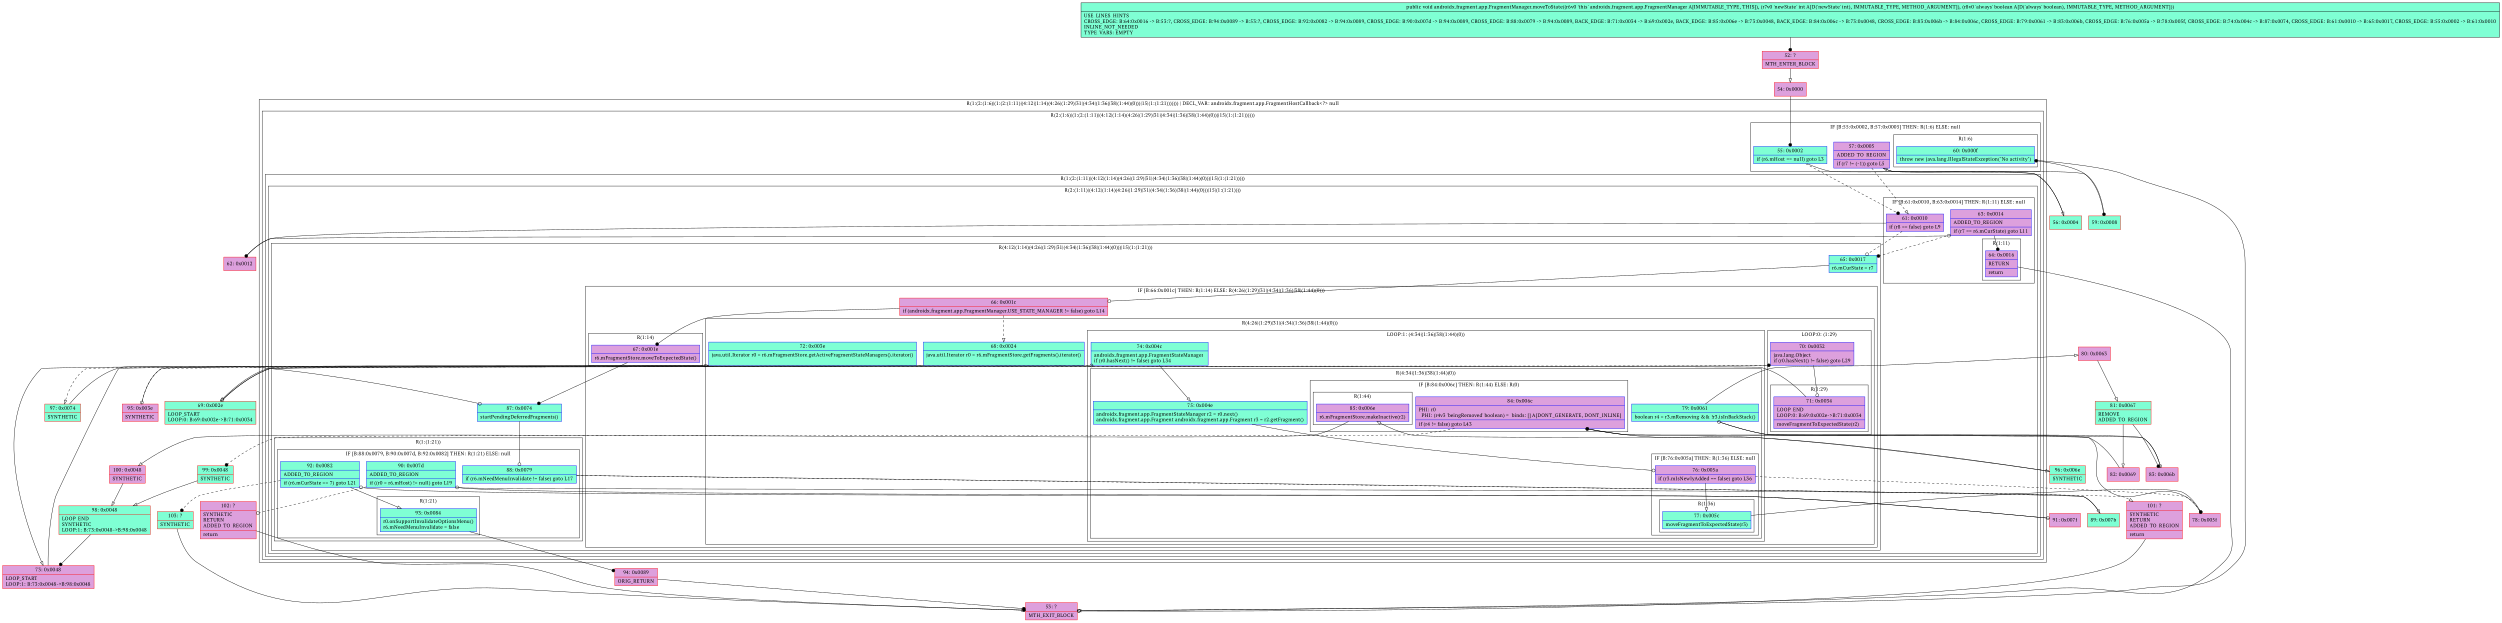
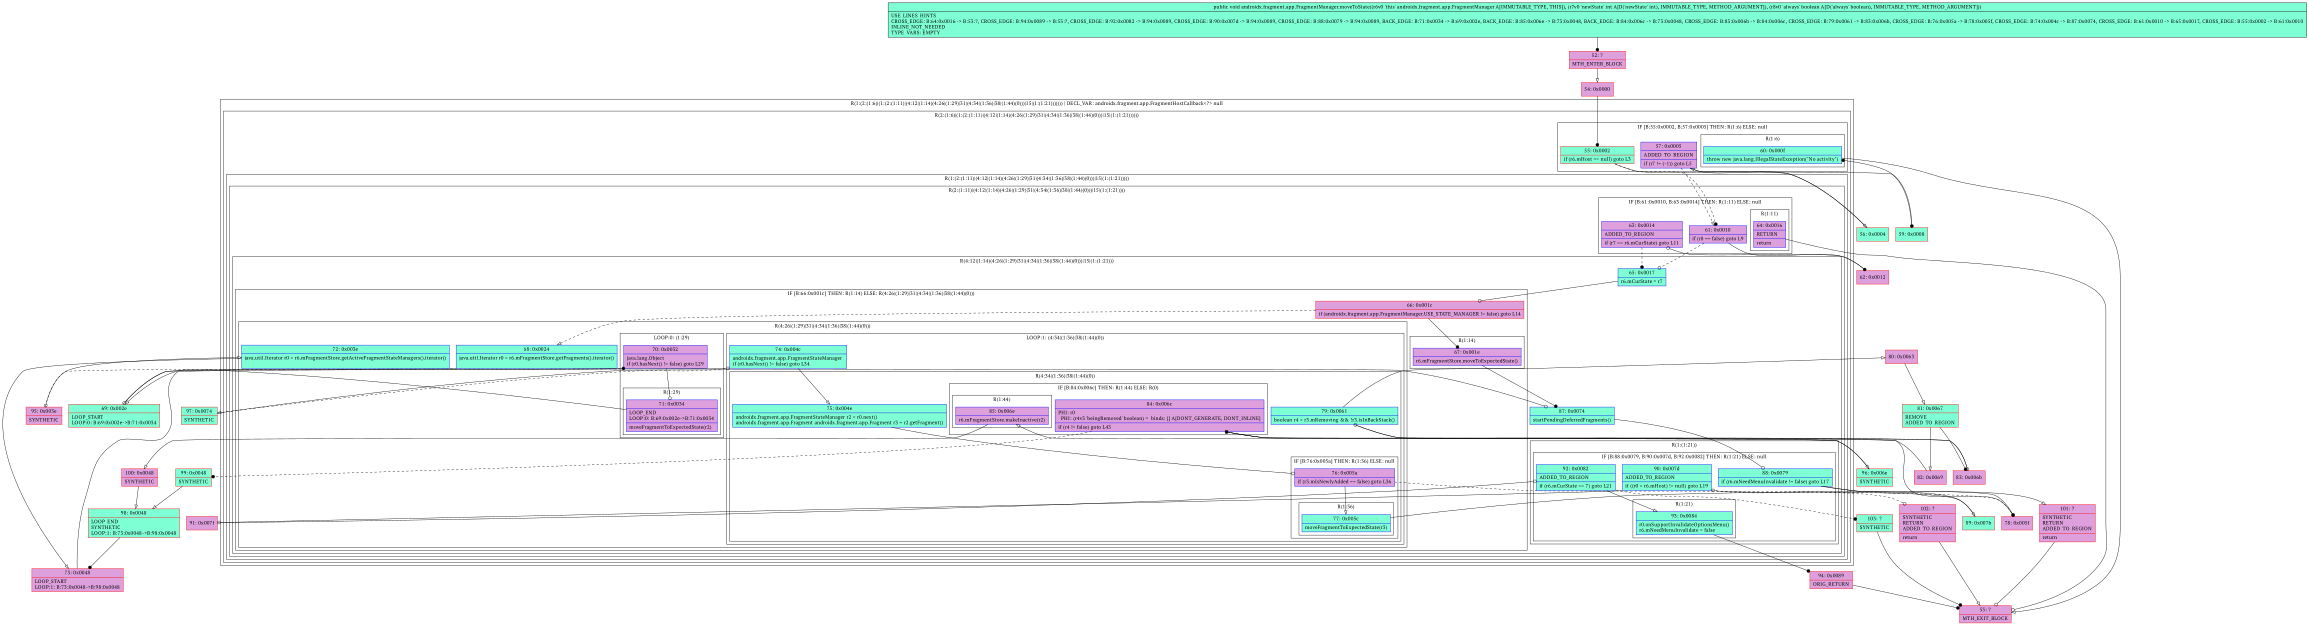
  digraph {
    fontname="PT Serif"
    node [color=red fillcolor=plum fontname="PT Serif" shape=record style=filled]
    edge [arrowhead=onormal fontname="PT Serif"]
    n1 [color=blue fillcolor=aquamarine label="{60\:\ 0x000f|throw new java.lang.IllegalStateException(\"No activity\")\l}"]
-   n2 [color=blue fillcolor=aquamarine label="{55\:\ 0x0002|if (r6.mHost == null) goto L3\l}"]
+   n2 [fillcolor=aquamarine label="{55\:\ 0x0002|if (r6.mHost == null) goto L3\l}"]
    n3 [color=blue label="{57\:\ 0x0005|ADDED_TO_REGION\l|if (r7 != (\-1)) goto L5\l}"]
    n4 [color=blue label="{64\:\ 0x0016|RETURN\l|return\l}"]
    n5 [color=blue label="{61\:\ 0x0010|if (r8 == false) goto L9\l}"]
    n6 [color=blue label="{63\:\ 0x0014|ADDED_TO_REGION\l|if (r7 == r6.mCurState) goto L11\l}"]
    n7 [color=blue label="{67\:\ 0x001e|r6.mFragmentStore.moveToExpectedState()\l}"]
    n8 [color=blue label="{71\:\ 0x0034|LOOP_END\lLOOP:0: B:69:0x002e\-\>B:71:0x0034\l|moveFragmentToExpectedState(r2)\l}"]
    n9 [color=blue label="{70\:\ 0x0032|java.lang.Object \lif (r0.hasNext() != false) goto L29\l}"]
    n10 [color=blue fillcolor=aquamarine label="{77\:\ 0x005c|moveFragmentToExpectedState(r3)\l}"]
    n11 [color=blue label="{76\:\ 0x005a|if (r3.mIsNewlyAdded == false) goto L36\l}"]
    n12 [color=blue label="{85\:\ 0x006e|r6.mFragmentStore.makeInactive(r2)\l}"]
    n13 [color=blue label="{84\:\ 0x006c|PHI: r0 \l  PHI: (r4v3 'beingRemoved' boolean) =  binds: [] A[DONT_GENERATE, DONT_INLINE]\l|if (r4 != false) goto L43\l}"]
    n14 [color=blue fillcolor=aquamarine label="{75\:\ 0x004e|androidx.fragment.app.FragmentStateManager r2 = r0.next()\landroidx.fragment.app.Fragment androidx.fragment.app.Fragment r3 = r2.getFragment()\l}"]
    n15 [color=blue fillcolor=aquamarine label="{79\:\ 0x0061|boolean r4 = r3.mRemoving && !r3.isInBackStack()\l}"]
    n16 [color=blue fillcolor=aquamarine label="{74\:\ 0x004c|androidx.fragment.app.FragmentStateManager \lif (r0.hasNext() != false) goto L34\l}"]
    n17 [color=blue fillcolor=aquamarine label="{68\:\ 0x0024|java.util.Iterator r0 = r6.mFragmentStore.getFragments().iterator()\l\l}"]
    n18 [color=blue fillcolor=aquamarine label="{72\:\ 0x003e|java.util.Iterator r0 = r6.mFragmentStore.getActiveFragmentStateManagers().iterator()\l\l}"]
    n19 [label="{66\:\ 0x001c|if (androidx.fragment.app.FragmentManager.USE_STATE_MANAGER != false) goto L14\l}"]
    n20 [color=blue fillcolor=aquamarine label="{93\:\ 0x0084|r0.onSupportInvalidateOptionsMenu()\lr6.mNeedMenuInvalidate = false\l}"]
    n21 [color=blue fillcolor=aquamarine label="{88\:\ 0x0079|if (r6.mNeedMenuInvalidate != false) goto L17\l}"]
    n22 [color=blue fillcolor=aquamarine label="{90\:\ 0x007d|ADDED_TO_REGION\l|if ((r0 = r6.mHost) != null) goto L19\l}"]
    n23 [color=blue fillcolor=aquamarine label="{92\:\ 0x0082|ADDED_TO_REGION\l|if (r6.mCurState == 7) goto L21\l}"]
    n24 [color=blue fillcolor=aquamarine label="{65\:\ 0x0017|r6.mCurState = r7\l}"]
    n25 [color=blue fillcolor=aquamarine label="{87\:\ 0x0074|startPendingDeferredFragments()\l}"]
    n26 [label="{53\:\ ?|MTH_EXIT_BLOCK\l}"]
    n27 [fillcolor=aquamarine label="{56\:\ 0x0004}"]
    n28 [fillcolor=aquamarine label="{59\:\ 0x0008}"]
    n29 [label="{62\:\ 0x0012}"]
    n30 [fillcolor=aquamarine label="{69\:\ 0x002e|LOOP_START\lLOOP:0: B:69:0x002e\-\>B:71:0x0034\l}"]
    n31 [label="{95\:\ 0x003e|SYNTHETIC\l}"]
    n32 [label="{78\:\ 0x005f}"]
    n33 [label="{100\:\ 0x0048|SYNTHETIC\l}"]
    n34 [fillcolor=aquamarine label="{96\:\ 0x006e|SYNTHETIC\l}"]
    n35 [fillcolor=aquamarine label="{99\:\ 0x0048|SYNTHETIC\l}"]
    n36 [label="{80\:\ 0x0063}"]
    n37 [label="{83\:\ 0x006b}"]
    n38 [fillcolor=aquamarine label="{97\:\ 0x0074|SYNTHETIC\l}"]
    n39 [label="{73\:\ 0x0048|LOOP_START\lLOOP:1: B:73:0x0048\-\>B:98:0x0048\l}"]
    n40 [label="{94\:\ 0x0089|ORIG_RETURN\l}"]
    n41 [fillcolor=aquamarine label="{89\:\ 0x007b}"]
    n42 [label="{101\:\ ?|SYNTHETIC\lRETURN\lADDED_TO_REGION\l|return\l}"]
    n43 [label="{91\:\ 0x007f}"]
    n44 [label="{102\:\ ?|SYNTHETIC\lRETURN\lADDED_TO_REGION\l|return\l}"]
    n45 [fillcolor=aquamarine label="{103\:\ ?|SYNTHETIC\l}"]
    n46 [fillcolor=aquamarine label="{81\:\ 0x0067|REMOVE\lADDED_TO_REGION\l}"]
    n47 [fillcolor=aquamarine label="{98\:\ 0x0048|LOOP_END\lSYNTHETIC\lLOOP:1: B:73:0x0048\-\>B:98:0x0048\l}"]
    n48 [label="{52\:\ ?|MTH_ENTER_BLOCK\l}"]
    n49 [label="{54\:\ 0x0000}"]
    n50 [label="{82\:\ 0x0069}"]
    n51 [fillcolor=aquamarine label="{public void androidx.fragment.app.FragmentManager.moveToState((r6v0 'this' androidx.fragment.app.FragmentManager A[IMMUTABLE_TYPE, THIS]), (r7v0 'newState' int A[D('newState' int), IMMUTABLE_TYPE, METHOD_ARGUMENT]), (r8v0 'always' boolean A[D('always' boolean), IMMUTABLE_TYPE, METHOD_ARGUMENT]))  | USE_LINES_HINTS\lCROSS_EDGE: B:64:0x0016 \-\> B:53:?, CROSS_EDGE: B:94:0x0089 \-\> B:53:?, CROSS_EDGE: B:92:0x0082 \-\> B:94:0x0089, CROSS_EDGE: B:90:0x007d \-\> B:94:0x0089, CROSS_EDGE: B:88:0x0079 \-\> B:94:0x0089, BACK_EDGE: B:71:0x0034 \-\> B:69:0x002e, BACK_EDGE: B:85:0x006e \-\> B:73:0x0048, BACK_EDGE: B:84:0x006c \-\> B:73:0x0048, CROSS_EDGE: B:83:0x006b \-\> B:84:0x006c, CROSS_EDGE: B:79:0x0061 \-\> B:83:0x006b, CROSS_EDGE: B:76:0x005a \-\> B:78:0x005f, CROSS_EDGE: B:74:0x004c \-\> B:87:0x0074, CROSS_EDGE: B:61:0x0010 \-\> B:65:0x0017, CROSS_EDGE: B:55:0x0002 \-\> B:61:0x0010\lINLINE_NOT_NEEDED\lTYPE_VARS: EMPTY\l}" color=""]
    subgraph cluster_1 {
      label="R(1:(2:(1:6)|(1:(2:(1:11)|(4:12|(1:14)(4:26|(1:29)|31|(4:34|(1:36)|38|(1:44)(0)))|15|(1:(1:21))))))) | DECL_VAR: androidx.fragment.app.FragmentHostCallback\<?\> null\l"
      subgraph cluster_2 {
        label="R(2:(1:6)|(1:(2:(1:11)|(4:12|(1:14)(4:26|(1:29)|31|(4:34|(1:36)|38|(1:44)(0)))|15|(1:(1:21))))))"
        subgraph cluster_3 {
          label="IF [B:55:0x0002, B:57:0x0005] THEN: R(1:6) ELSE: null"
          n2
          n3
          subgraph cluster_4 {
            label="R(1:6)"
            n1
          }
        }
        subgraph cluster_5 {
          label="R(1:(2:(1:11)|(4:12|(1:14)(4:26|(1:29)|31|(4:34|(1:36)|38|(1:44)(0)))|15|(1:(1:21)))))"
          subgraph cluster_6 {
            label="R(2:(1:11)|(4:12|(1:14)(4:26|(1:29)|31|(4:34|(1:36)|38|(1:44)(0)))|15|(1:(1:21))))"
            subgraph cluster_7 {
              label="IF [B:61:0x0010, B:63:0x0014] THEN: R(1:11) ELSE: null"
              n5
              n6
              subgraph cluster_8 {
                label="R(1:11)"
                n4
              }
            }
            subgraph cluster_9 {
              label="R(4:12|(1:14)(4:26|(1:29)|31|(4:34|(1:36)|38|(1:44)(0)))|15|(1:(1:21)))"
              n24
              n25
              subgraph cluster_10 {
                label="IF [B:66:0x001c] THEN: R(1:14) ELSE: R(4:26|(1:29)|31|(4:34|(1:36)|38|(1:44)(0)))"
                n19
                subgraph cluster_11 {
                  label="R(1:14)"
                  n7
                }
                subgraph cluster_12 {
                  label="R(4:26|(1:29)|31|(4:34|(1:36)|38|(1:44)(0)))"
                  n17
                  n18
                  subgraph cluster_13 {
                    label="LOOP:0: (1:29)"
                    n9
                    subgraph cluster_14 {
                      label="R(1:29)"
                      n8
                    }
                  }
                  subgraph cluster_15 {
                    label="LOOP:1: (4:34|(1:36)|38|(1:44)(0))"
                    n16
                    subgraph cluster_16 {
                      label="R(4:34|(1:36)|38|(1:44)(0))"
                      n14
                      n15
                      subgraph cluster_17 {
                        label="IF [B:76:0x005a] THEN: R(1:36) ELSE: null"
                        n11
                        subgraph cluster_18 {
                          label="R(1:36)"
                          n10
                        }
                      }
                      subgraph cluster_19 {
                        label="IF [B:84:0x006c] THEN: R(1:44) ELSE: R(0)"
                        n13
                        subgraph cluster_20 {
                          label="R(1:44)"
                          n12
                        }
                        subgraph cluster_21 {
                          label="R(0)"
                        }
                      }
                    }
                  }
                }
              }
              subgraph cluster_22 {
                label="R(1:(1:21))"
                subgraph cluster_23 {
                  label="IF [B:88:0x0079, B:90:0x007d, B:92:0x0082] THEN: R(1:21) ELSE: null"
                  n21
                  n22
                  n23
                  subgraph cluster_24 {
                    label="R(1:21)"
                    n20
                  }
                }
              }
            }
          }
        }
      }
    }
    n1 -> n26
    n2 -> n5 [arrowhead=dot style=dashed]
    n2 -> n27
    n3 -> n5 [style=dashed]
    n3 -> n28 [arrowhead=dot]
    n4 -> n26 [arrowhead=odot]
    n5 -> n24 [arrowhead=odot style=dashed]
    n5 -> n29 [arrowhead=dot]
-   n6 -> n4 [arrowhead=dot]
    n6 -> n24 [arrowhead=dot style=dashed]
    n7 -> n25 [arrowhead=dot]
    n8 -> n30
    n9 -> n8 [arrowhead=odot]
    n9 -> n31 [arrowhead=odot style=dashed]
    n10 -> n32 [arrowhead=odot]
    n11 -> n10
    n11 -> n32 [arrowhead=dot style=dashed]
    n12 -> n33
    n13 -> n34
    n13 -> n35 [arrowhead=dot style=dashed]
    n14 -> n11 [arrowhead=odot]
    n15 -> n36
    n15 -> n37 [arrowhead=odot]
    n16 -> n14
    n16 -> n38 [style=dashed]
    n17 -> n30 [arrowhead=odot]
    n18 -> n39
    n19 -> n7 [arrowhead=dot]
    n19 -> n17 [style=dashed]
    n20 -> n40 [arrowhead=dot]
    n21 -> n41
-   n21 -> n42 [style=dashed]
+   n21 -> n42 [style=solid]
    n22 -> n43 [arrowhead=odot]
    n22 -> n44 [arrowhead=odot style=dashed]
    n23 -> n20
    n23 -> n45 [arrowhead=dot style=dashed]
    n24 -> n19 [arrowhead=odot]
    n25 -> n21 [arrowhead=odot]
    n27 -> n3
    n28 -> n1 [arrowhead=dot]
    n29 -> n6 [arrowhead=odot]
    n30 -> n9 [arrowhead=dot]
    n31 -> n18
    n32 -> n15 [arrowhead=odot]
    n33 -> n47
    n34 -> n12
    n35 -> n47
    n36 -> n46
    n37 -> n13 [arrowhead=odot]
    n38 -> n25 [arrowhead=odot]
    n39 -> n16 [arrowhead=odot]
    n40 -> n26 [arrowhead=dot]
    n41 -> n22 [arrowhead=odot]
    n42 -> n26 [arrowhead=odot]
    n43 -> n23 [arrowhead=odot]
    n44 -> n26
    n45 -> n26 [arrowhead=dot]
    n46 -> n37 [arrowhead=dot]
    n46 -> n50
    n47 -> n39 [arrowhead=dot]
    n48 -> n49
    n49 -> n2 [arrowhead=dot]
    n50 -> n13 [arrowhead=dot]
    n51 -> n48 [arrowhead=dot]
  }
